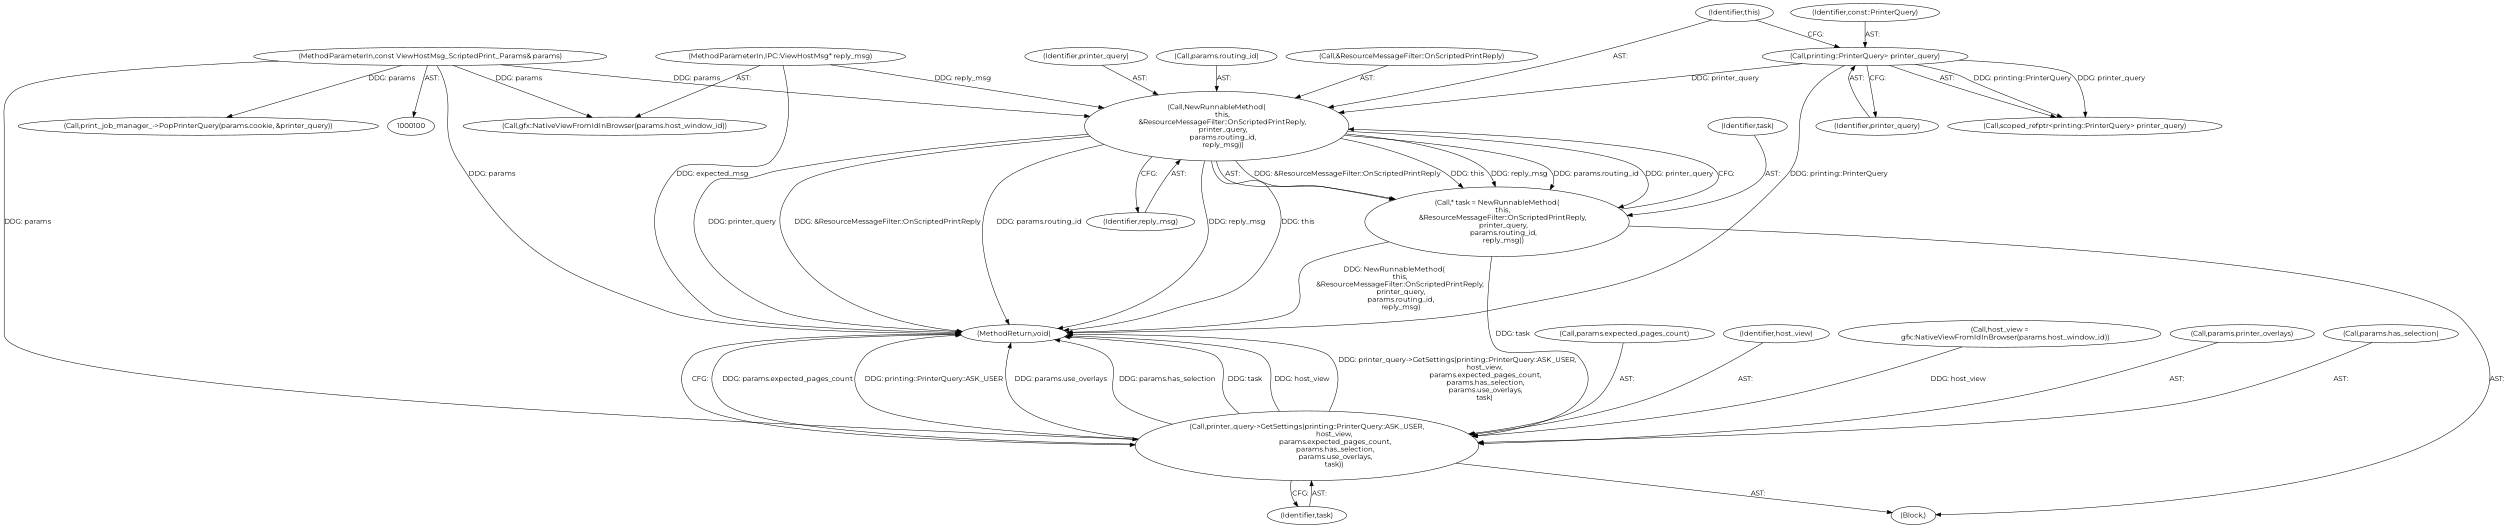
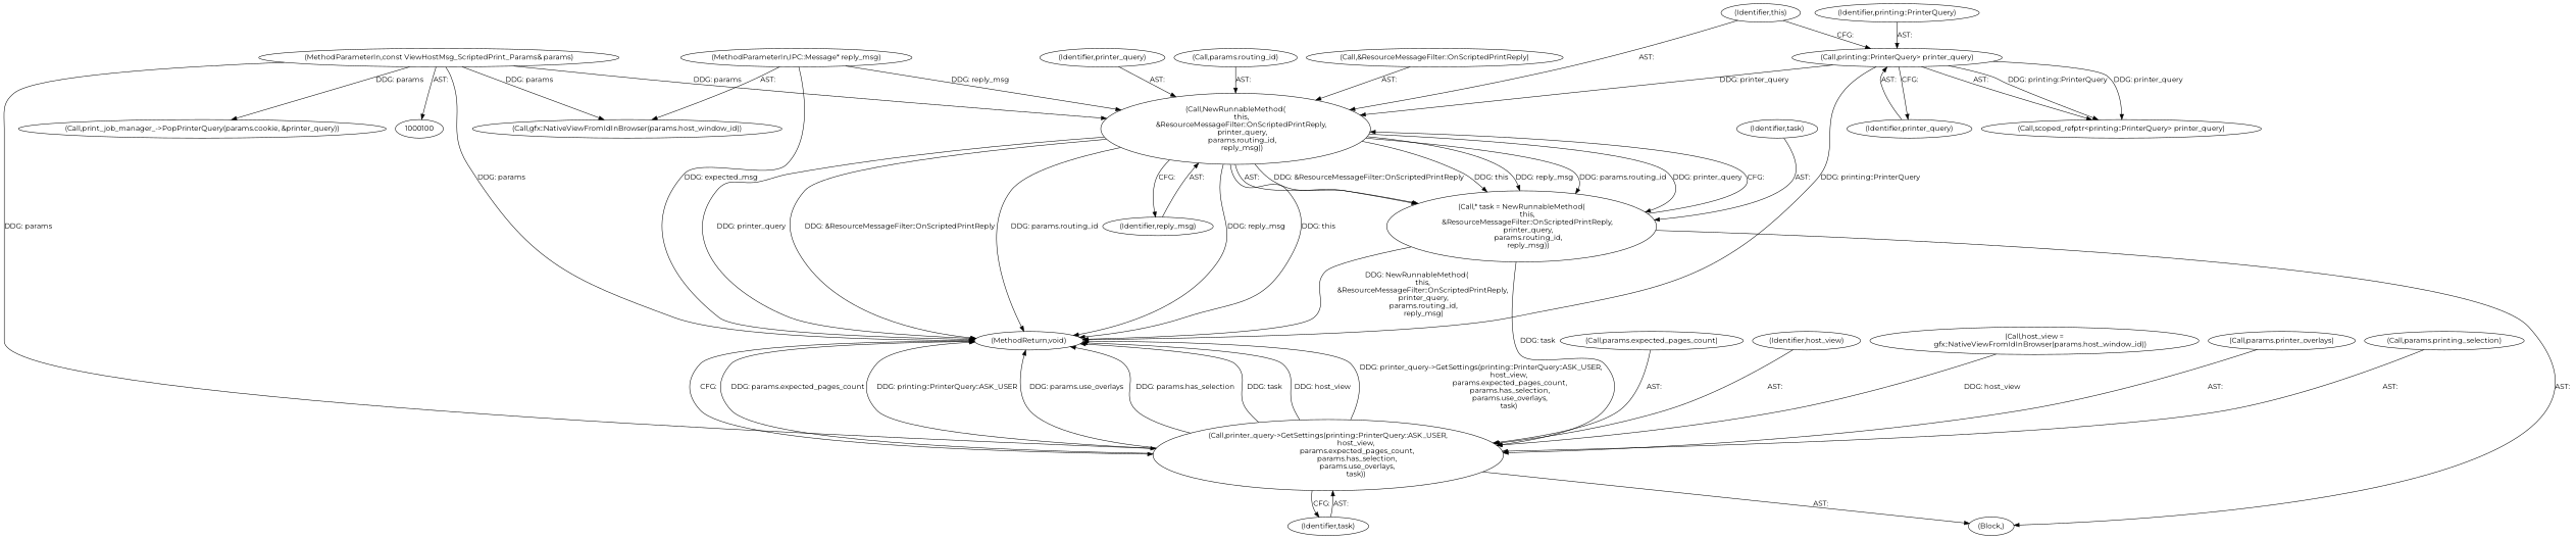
  digraph {
    fontname=Montserrat
    node [fontname=Montserrat]
    edge [fontname=Montserrat]
    n1 [label="(Call,NewRunnableMethod(\n      this,\n      &ResourceMessageFilter::OnScriptedPrintReply,\n       printer_query,\n       params.routing_id,\n       reply_msg))"]
    n2 [label="(Call,* task = NewRunnableMethod(\n      this,\n      &ResourceMessageFilter::OnScriptedPrintReply,\n       printer_query,\n       params.routing_id,\n       reply_msg))"]
    n3 [label="(Identifier,reply_msg)"]
    n4 [label="(MethodReturn,void)"]
    n5 [label="(Call,printer_query->GetSettings(printing::PrinterQuery::ASK_USER,\n                             host_view,\n                              params.expected_pages_count,\n                              params.has_selection,\n                              params.use_overlays,\n                             task))"]
    n6 [label="(Block,)"]
    n7 [label="(Call,printing::PrinterQuery> printer_query)"]
    n8 [label="(Identifier,printer_query)"]
    n9 [label="(Call,scoped_refptr<printing::PrinterQuery> printer_query)"]
    n10 [label="(MethodParameterIn,const ViewHostMsg_ScriptedPrint_Params& params)"]
    n11 [label="(Call,print_job_manager_->PopPrinterQuery(params.cookie, &printer_query))"]
    n12 [label="(Call,gfx::NativeViewFromIdInBrowser(params.host_window_id))"]
    1000100
    n14 [label="(Identifier,task)"]
-   n15 [label="(MethodParameterIn,IPC::ViewHostMsg* reply_msg)"]
+   n15 [label="(MethodParameterIn,IPC::Message* reply_msg)"]
    n16 [label="(Call,params.expected_pages_count)"]
    n17 [label="(Identifier,host_view)"]
    n18 [label="(Identifier,printer_query)"]
    n19 [label="(Call,params.routing_id)"]
    n20 [label="(Call,host_view =\n      gfx::NativeViewFromIdInBrowser(params.host_window_id))"]
-   n21 [label="(Identifier,const::PrinterQuery)"]
+   n21 [label="(Identifier,printing::PrinterQuery)"]
    n22 [label="(Call,params.printer_overlays)"]
    n23 [label="(Identifier,task)"]
-   n24 [label="(Call,params.has_selection)"]
+   n24 [label="(Call,params.printing_selection)"]
    n25 [label="(Call,&ResourceMessageFilter::OnScriptedPrintReply)"]
    n26 [label="(Identifier,this)"]
    n1 -> n2 [label="AST: "]
    n1 -> n2 [label="DDG: &ResourceMessageFilter::OnScriptedPrintReply"]
    n1 -> n2 [label="DDG: this"]
    n1 -> n2 [label="DDG: reply_msg"]
    n1 -> n2 [label="DDG: params.routing_id"]
    n1 -> n2 [label="DDG: printer_query"]
    n1 -> n3 [label="CFG: "]
    n1 -> n4 [label="DDG: printer_query"]
    n1 -> n4 [label="DDG: &ResourceMessageFilter::OnScriptedPrintReply"]
    n1 -> n4 [label="DDG: params.routing_id"]
    n1 -> n4 [label="DDG: reply_msg"]
    n1 -> n4 [label="DDG: this"]
    n2 -> n1 [label="CFG: "]
    n2 -> n4 [label="DDG: NewRunnableMethod(\n      this,\n      &ResourceMessageFilter::OnScriptedPrintReply,\n       printer_query,\n       params.routing_id,\n       reply_msg)"]
    n2 -> n5 [label="DDG: task"]
    n2 -> n6 [label="AST: "]
    n3 -> n1 [label="AST: "]
    n4 -> n5 [label="CFG: "]
    n5 -> n4 [label="DDG: params.expected_pages_count"]
    n5 -> n4 [label="DDG: printing::PrinterQuery::ASK_USER"]
    n5 -> n4 [label="DDG: params.use_overlays"]
    n5 -> n4 [label="DDG: params.has_selection"]
    n5 -> n4 [label="DDG: task"]
    n5 -> n4 [label="DDG: host_view"]
    n5 -> n4 [label="DDG: printer_query->GetSettings(printing::PrinterQuery::ASK_USER,\n                             host_view,\n                              params.expected_pages_count,\n                              params.has_selection,\n                              params.use_overlays,\n                             task)"]
    n5 -> n6 [label="AST: "]
    n5 -> n14 [label="CFG: "]
    n7 -> n1 [label="DDG: printer_query"]
    n7 -> n4 [label="DDG: printing::PrinterQuery"]
    n7 -> n8 [label="CFG: "]
    n7 -> n9 [label="AST: "]
    n7 -> n9 [label="DDG: printing::PrinterQuery"]
    n7 -> n9 [label="DDG: printer_query"]
    n8 -> n7 [label="AST: "]
    n10 -> n1 [label="DDG: params"]
    n10 -> n4 [label="DDG: params"]
    n10 -> n5 [label="DDG: params"]
    n10 -> n11 [label="DDG: params"]
    n10 -> n12 [label="DDG: params"]
    n10 -> 1000100 [label="AST: "]
    n14 -> n5 [label="AST: "]
    n15 -> n1 [label="DDG: reply_msg"]
    n15 -> n4 [label="DDG: expected_msg"]
    n15 -> n12 [label="AST: "]
    n16 -> n5 [label="AST: "]
    n17 -> n5 [label="AST: "]
    n18 -> n1 [label="AST: "]
    n19 -> n1 [label="AST: "]
    n20 -> n5 [label="DDG: host_view"]
    n21 -> n7 [label="AST: "]
    n22 -> n5 [label="AST: "]
    n23 -> n2 [label="AST: "]
    n24 -> n5 [label="AST: "]
    n25 -> n1 [label="AST: "]
    n26 -> n1 [label="AST: "]
    n26 -> n7 [label="CFG: "]
  }
